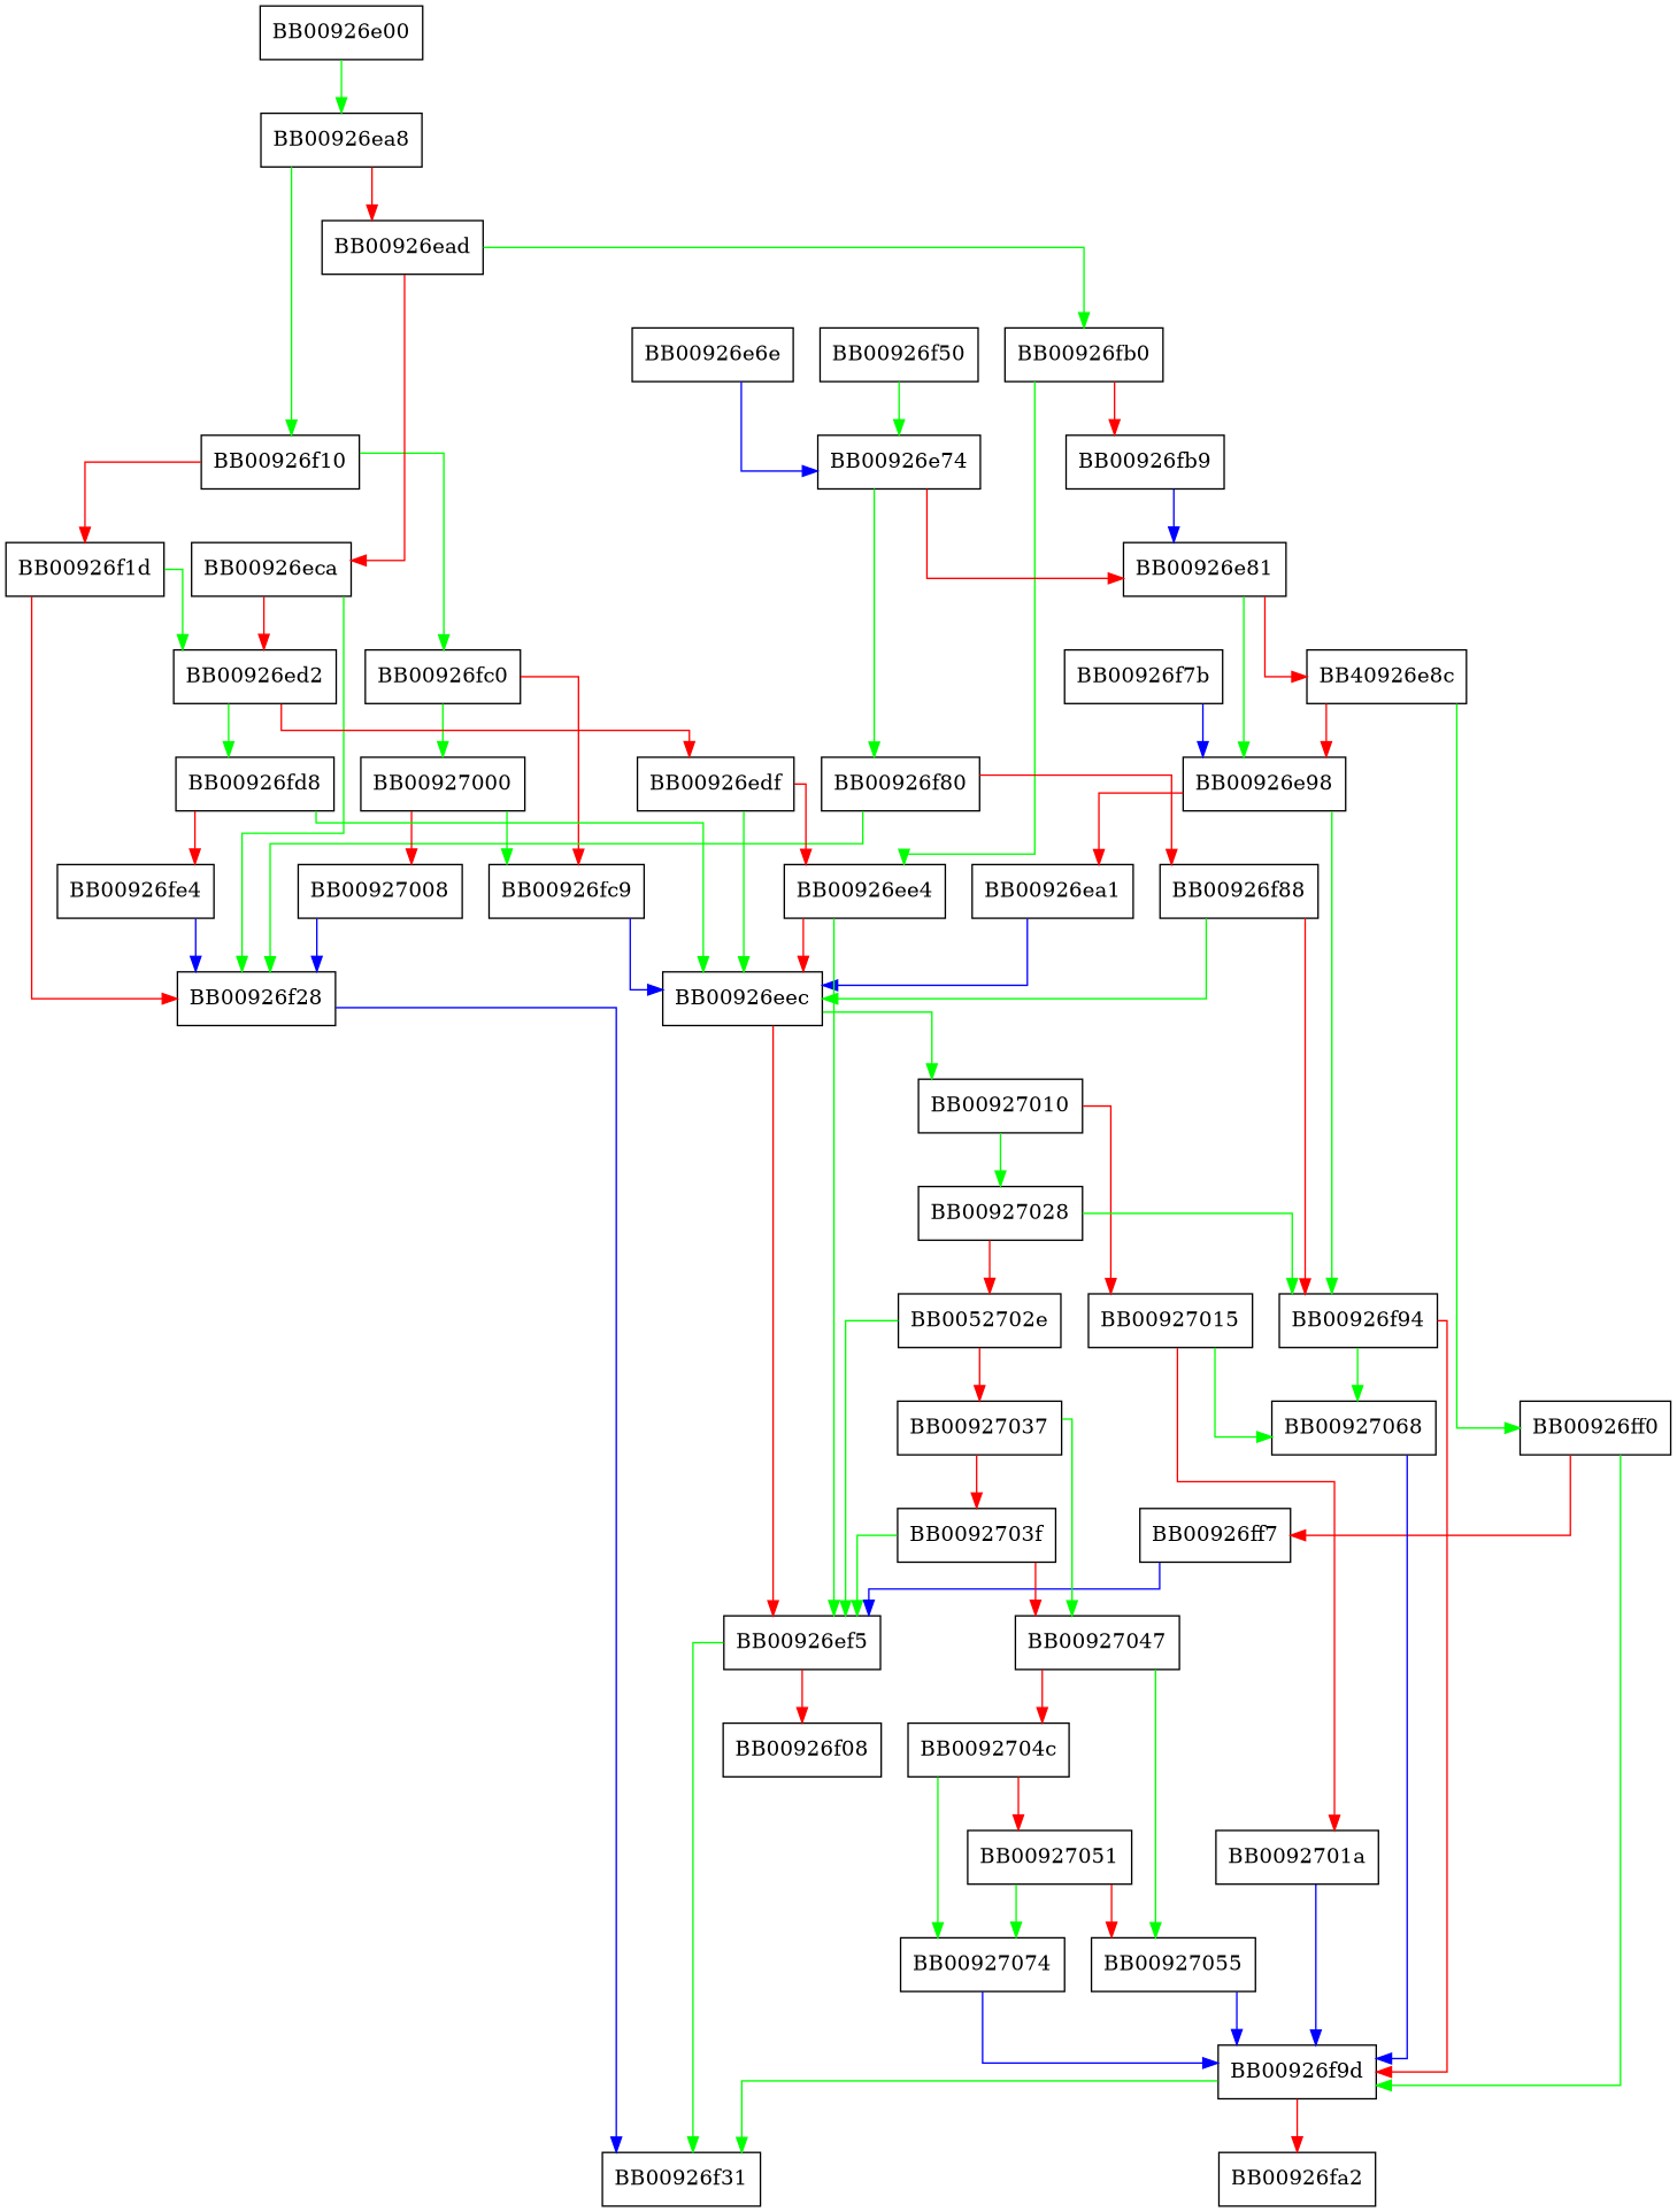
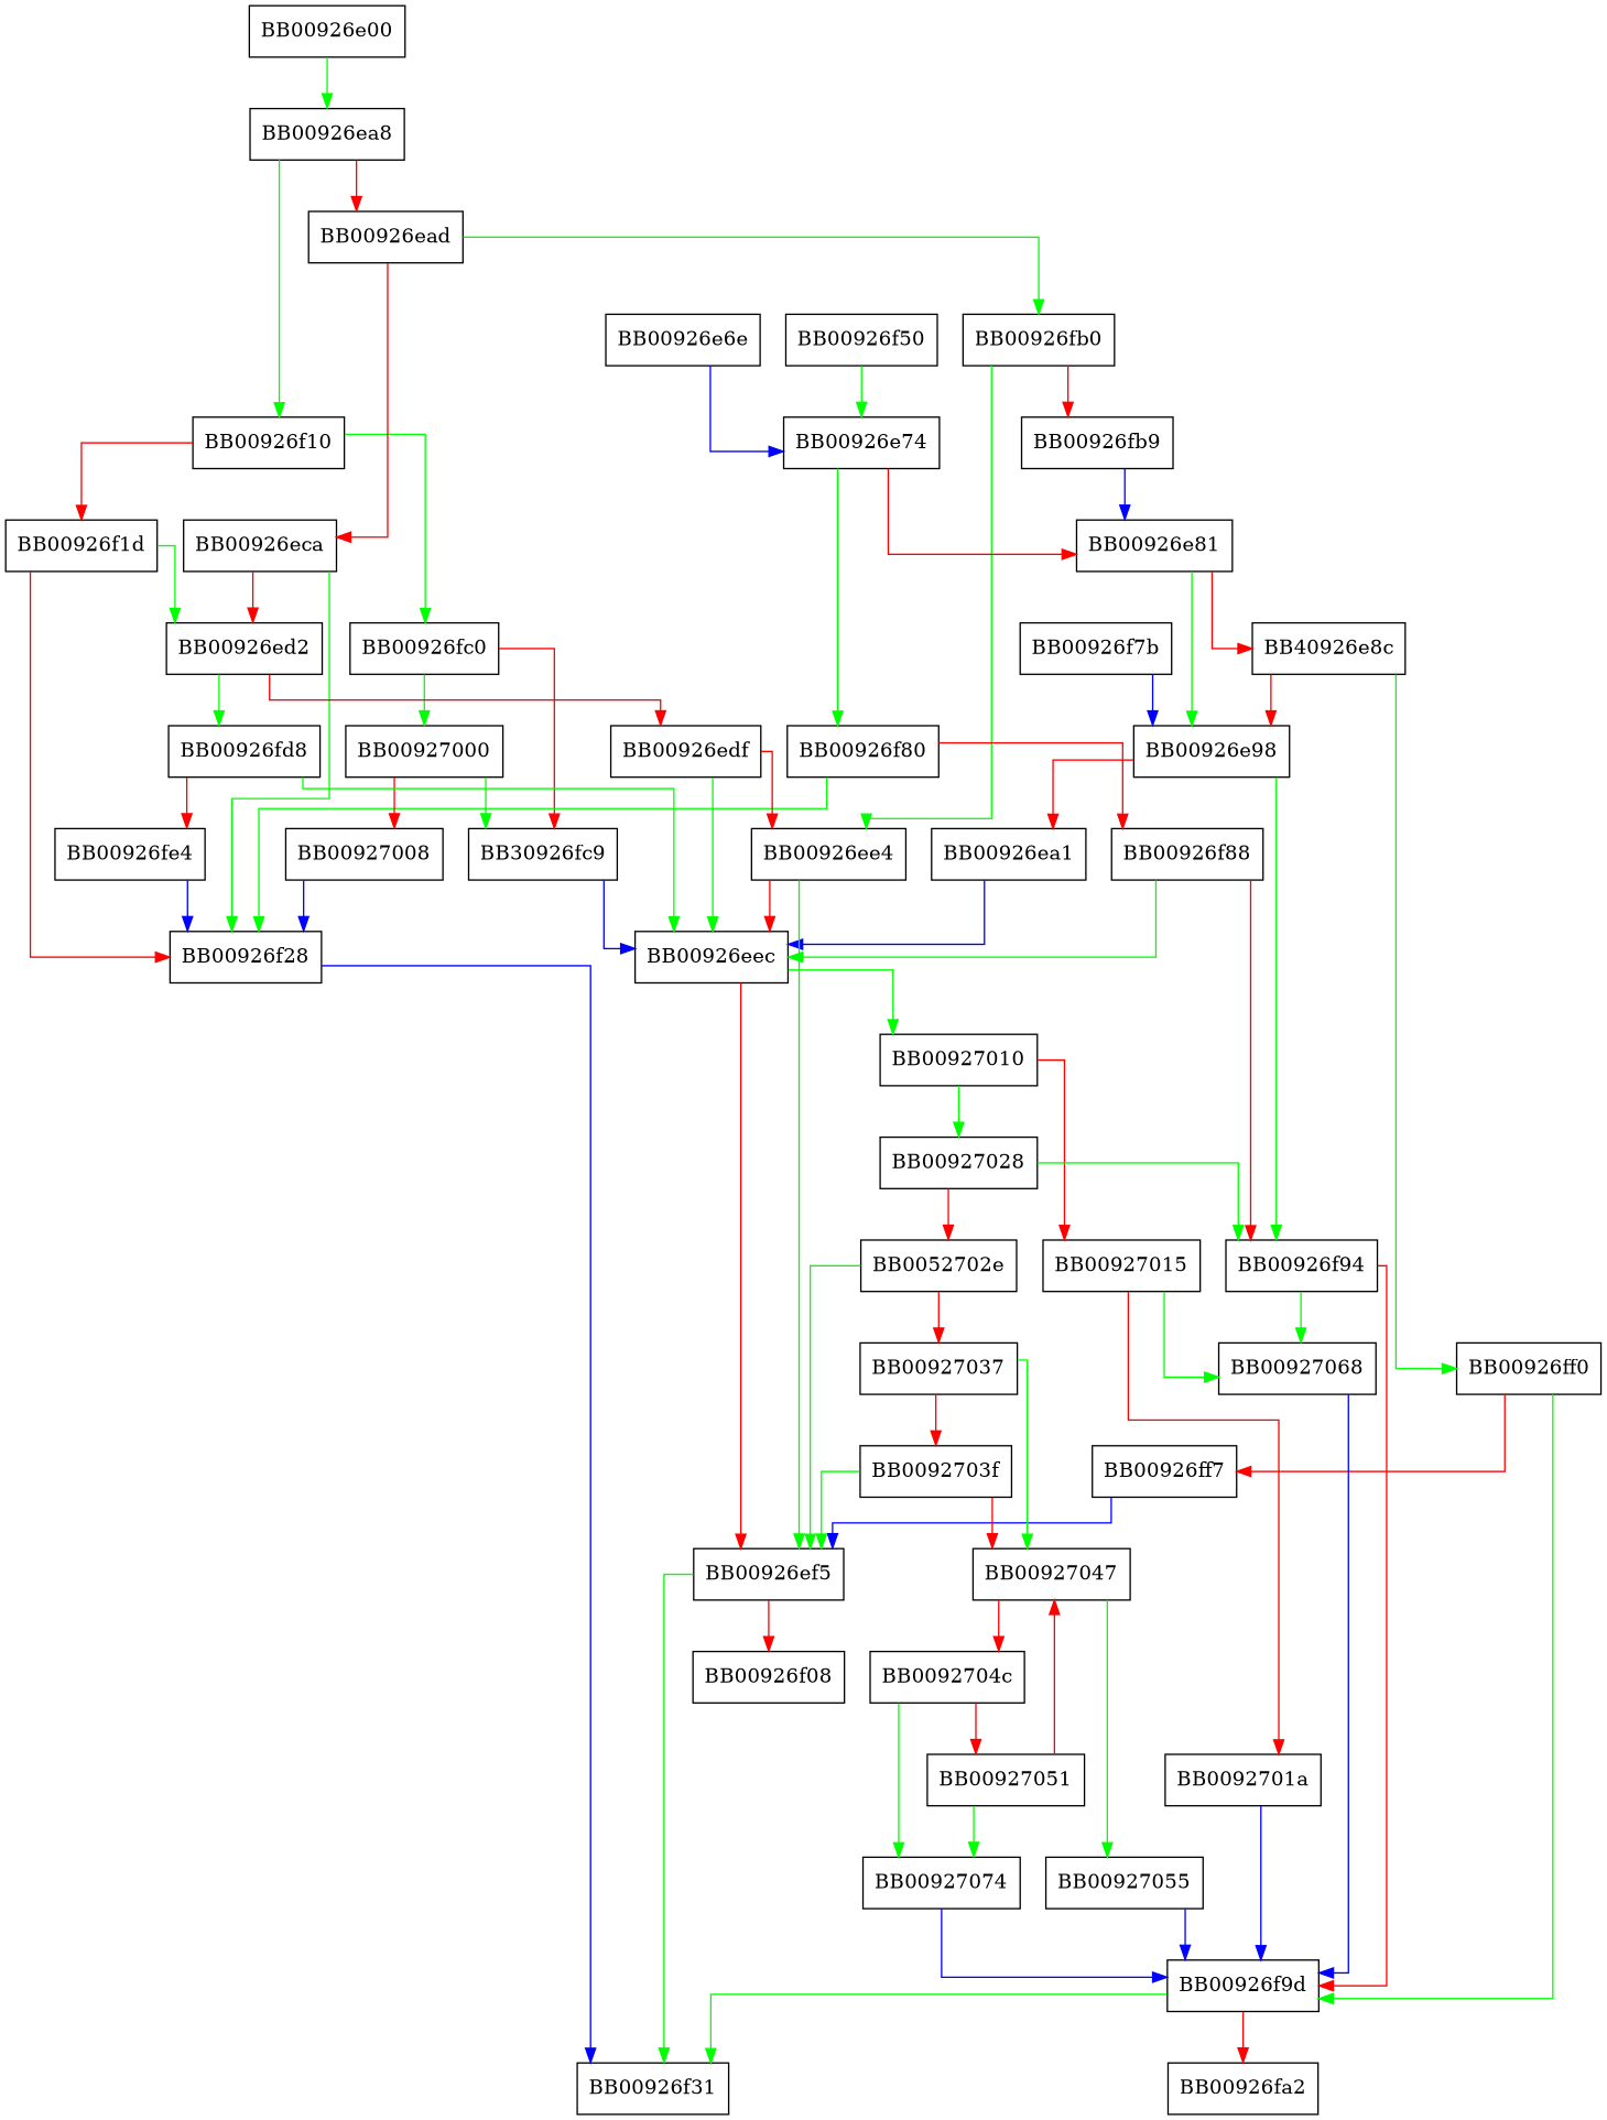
  digraph {
    splines=ortho
    node [shape=box]
    edge [color=green]
    BB00926e00
    BB00926ea8
    BB00926f10
    BB00926ead
    BB00926fc0
    BB00926f1d
    BB00926fb0
    BB00926eca
    BB00926f50
    BB00926e74
    BB00926e6e
    BB00926f80
    BB00926e81
    BB00926f28
    BB00926f88
    BB00926e98
    n17 [label=BB40926e8c]
    BB00926f31
    BB00926f94
    BB00926eec
    BB00926ea1
    BB00926ff0
    BB00926f9d
    BB00927068
    BB00926ff7
    BB00926fa2
    BB00926ef5
    BB00927010
    BB00926f08
    BB00927028
    BB00927015
    BB00927000
-   BB00926fc9
+   BB00926fc9 [label=BB30926fc9]
    BB00926ed2
    BB00926ee4
    BB00926fb9
    BB00926fd8
    BB00926edf
    BB00926fe4
    n40 [label=BB0052702e]
    BB0092701a
    BB00927008
    BB00926f7b
    BB00927037
    BB00927047
    BB0092703f
    BB00927055
    BB0092704c
    BB00927074
    BB00927051
    BB00926e00 -> BB00926ea8
    BB00926ea8 -> BB00926f10
    BB00926ea8 -> BB00926ead [color=red]
    BB00926f10 -> BB00926fc0
    BB00926f10 -> BB00926f1d [color=red]
    BB00926ead -> BB00926fb0
    BB00926ead -> BB00926eca [color=red]
    BB00926fc0 -> BB00927000
    BB00926fc0 -> BB00926fc9 [color=red]
    BB00926f1d -> BB00926f28 [color=red]
    BB00926f1d -> BB00926ed2
    BB00926fb0 -> BB00926ee4
    BB00926fb0 -> BB00926fb9 [color=red]
    BB00926eca -> BB00926f28
    BB00926eca -> BB00926ed2 [color=red]
    BB00926f50 -> BB00926e74
    BB00926e74 -> BB00926f80
    BB00926e74 -> BB00926e81 [color=red]
    BB00926e6e -> BB00926e74 [color=blue]
    BB00926f80 -> BB00926f28
    BB00926f80 -> BB00926f88 [color=red]
    BB00926e81 -> BB00926e98
    BB00926e81 -> n17 [color=red]
    BB00926f28 -> BB00926f31 [color=blue]
    BB00926f88 -> BB00926f94 [color=red]
    BB00926f88 -> BB00926eec
    BB00926e98 -> BB00926f94
    BB00926e98 -> BB00926ea1 [color=red]
    n17 -> BB00926e98 [color=red]
    n17 -> BB00926ff0
    BB00926f94 -> BB00926f9d [color=red]
    BB00926f94 -> BB00927068
    BB00926eec -> BB00926ef5 [color=red]
    BB00926eec -> BB00927010
    BB00926ea1 -> BB00926eec [color=blue]
    BB00926ff0 -> BB00926f9d
    BB00926ff0 -> BB00926ff7 [color=red]
    BB00926f9d -> BB00926f31
    BB00926f9d -> BB00926fa2 [color=red]
    BB00927068 -> BB00926f9d [color=blue]
    BB00926ff7 -> BB00926ef5 [color=blue]
    BB00926ef5 -> BB00926f31
    BB00926ef5 -> BB00926f08 [color=red]
    BB00927010 -> BB00927028
    BB00927010 -> BB00927015 [color=red]
    BB00927028 -> BB00926f94
    BB00927028 -> n40 [color=red]
    BB00927015 -> BB00927068
    BB00927015 -> BB0092701a [color=red]
    BB00927000 -> BB00926fc9
    BB00927000 -> BB00927008 [color=red]
    BB00926fc9 -> BB00926eec [color=blue]
    BB00926ed2 -> BB00926fd8
    BB00926ed2 -> BB00926edf [color=red]
    BB00926ee4 -> BB00926eec [color=red]
    BB00926ee4 -> BB00926ef5
    BB00926fb9 -> BB00926e81 [color=blue]
    BB00926fd8 -> BB00926eec
    BB00926fd8 -> BB00926fe4 [color=red]
    BB00926edf -> BB00926eec
    BB00926edf -> BB00926ee4 [color=red]
    BB00926fe4 -> BB00926f28 [color=blue]
    n40 -> BB00926ef5
    n40 -> BB00927037 [color=red]
    BB0092701a -> BB00926f9d [color=blue]
    BB00927008 -> BB00926f28 [color=blue]
    BB00926f7b -> BB00926e98 [color=blue]
    BB00927037 -> BB00927047
    BB00927037 -> BB0092703f [color=red]
    BB00927047 -> BB00927055
    BB00927047 -> BB0092704c [color=red]
    BB0092703f -> BB00926ef5
    BB0092703f -> BB00927047 [color=red]
    BB00927055 -> BB00926f9d [color=blue]
    BB0092704c -> BB00927074
    BB0092704c -> BB00927051 [color=red]
    BB00927074 -> BB00926f9d [color=blue]
-   BB00927051 -> BB00927055 [color=red]
+   BB00927051 -> BB00927047 [color=red]
    BB00927051 -> BB00927074
  }
